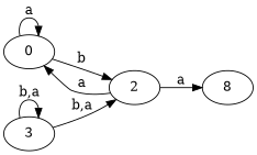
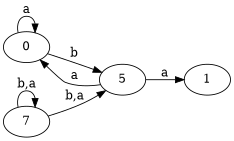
  digraph {
    d2tdocpreamble="\usetikzlibrary{automata}"
    d2tfigpreamble="\tikzstyle{every state}= [ draw=blue!50,very thick,fill=blue!20]  \tikzstyle{auto}= [fill=white]"
    rankdir=LR
    ranksep=0.5
    node [style=state]
    edge [lblstyle=auto topath="bend right"]
    n1 [label=0 style="state, initial, accepting"]
-   n2 [label=2]
-   n3 [label=8]
-   n4 [label=3]
+   n2 [label=5]
+   n3 [label=1]
+   n4 [label=7]
    n1 -> n1 [label=a topath="loop above"]
    n1 -> n2 [label=b]
    n2 -> n1 [label=a]
    n2 -> n3 [label=a]
    n4 -> n2 [label="b,a"]
    n4 -> n4 [label="b,a" topath="loop above"]
  }
